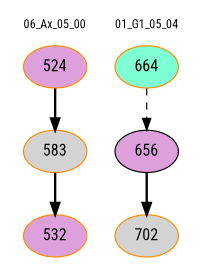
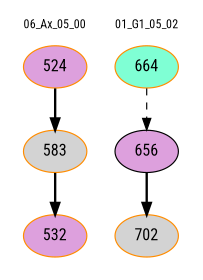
  digraph {
    fontname="Roboto Condensed"
    node [color=darkorange fillcolor=plum fontname="Roboto Condensed" style=filled]
    edge [color=black fontname="Roboto Condensed" style=bold]
    n1 [label=524]
    n2 [fillcolor=lightgrey label=583]
    n3 [label=532]
    n4 [fillcolor=aquamarine label=664]
    n5 [color=black label=656]
    n6 [fillcolor=lightgrey label=702]
    subgraph cluster_1 {
      color=white
      fontsize=10
      label="06_Ax_05_00"
      n1
      n2
      n3
    }
    subgraph cluster_2 {
      color=white
      fontsize=10
-     label="01_G1_05_04"
+     label="01_G1_05_02"
      n4
      n5
      n6
    }
    n1 -> n2
    n2 -> n3
    n4 -> n5 [style=dashed]
    n5 -> n6
  }
